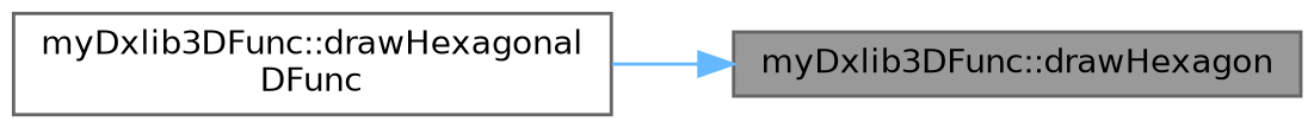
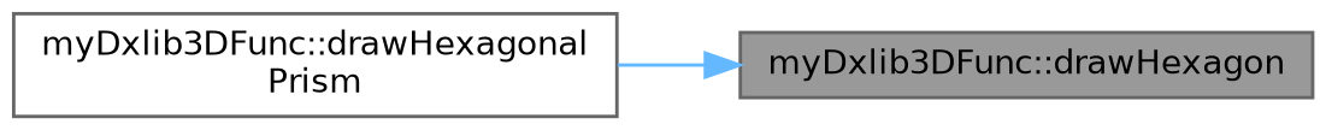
  digraph {
    rankdir=RL
    node [fontname=Helvetica fontsize=10 shape=box style=filled]
    n1 [color=gray40 fillcolor=grey60 fontcolor=black height=0.2 label="myDxlib3DFunc::drawHexagon" width=0.4]
-   n2 [color=grey40 fillcolor=white height=0.2 label="myDxlib3DFunc::drawHexagonal\lDFunc" width=0.4]
+   n2 [color=grey40 fillcolor=white height=0.2 label="myDxlib3DFunc::drawHexagonal\lPrism" width=0.4]
    n1 -> n2 [color=steelblue1 dir=back fontname=Helvetica fontsize=10 labelfontname=Helvetica labelfontsize=10 style=solid]
  }
